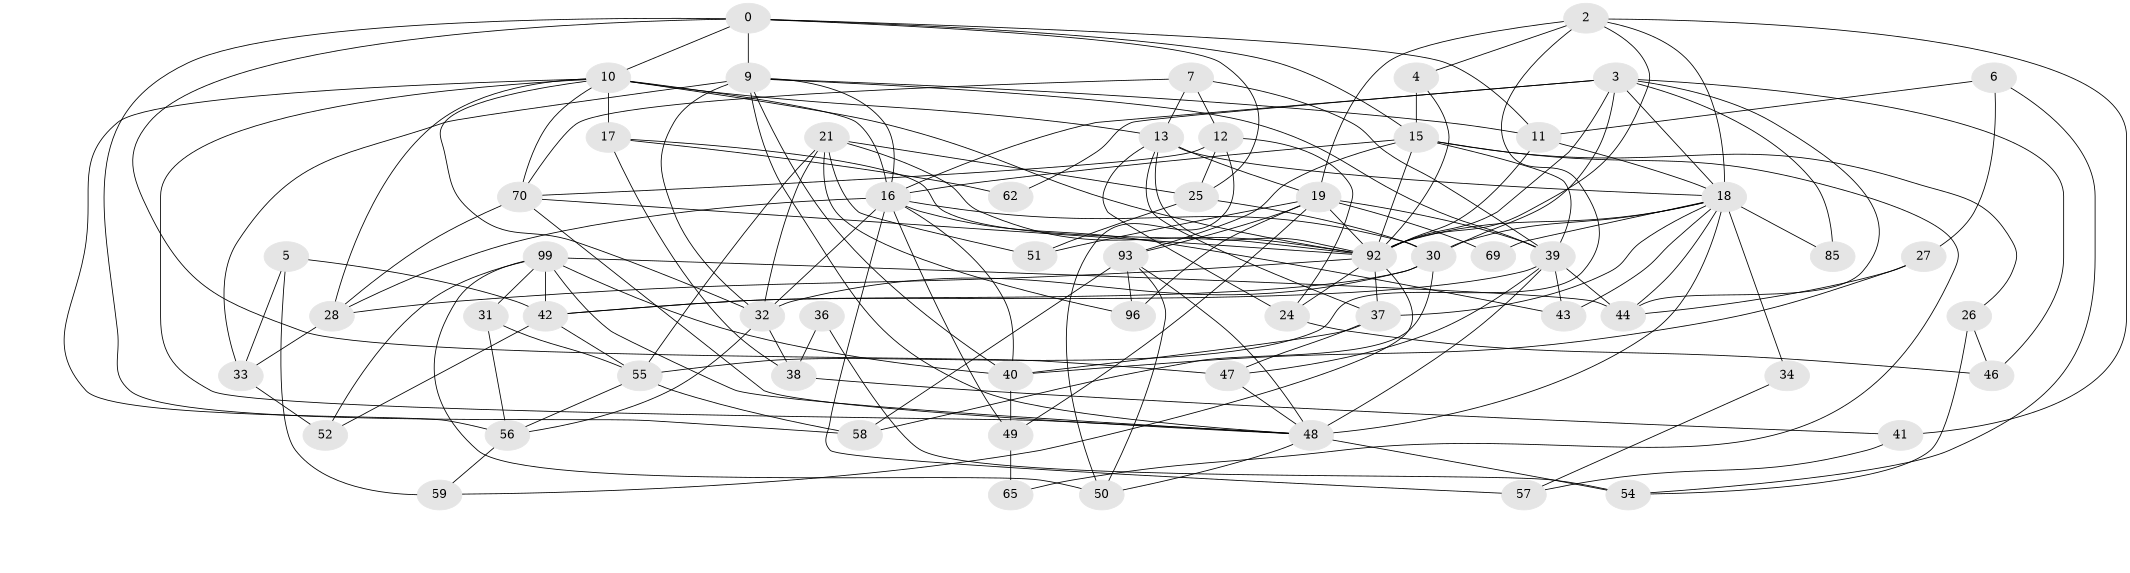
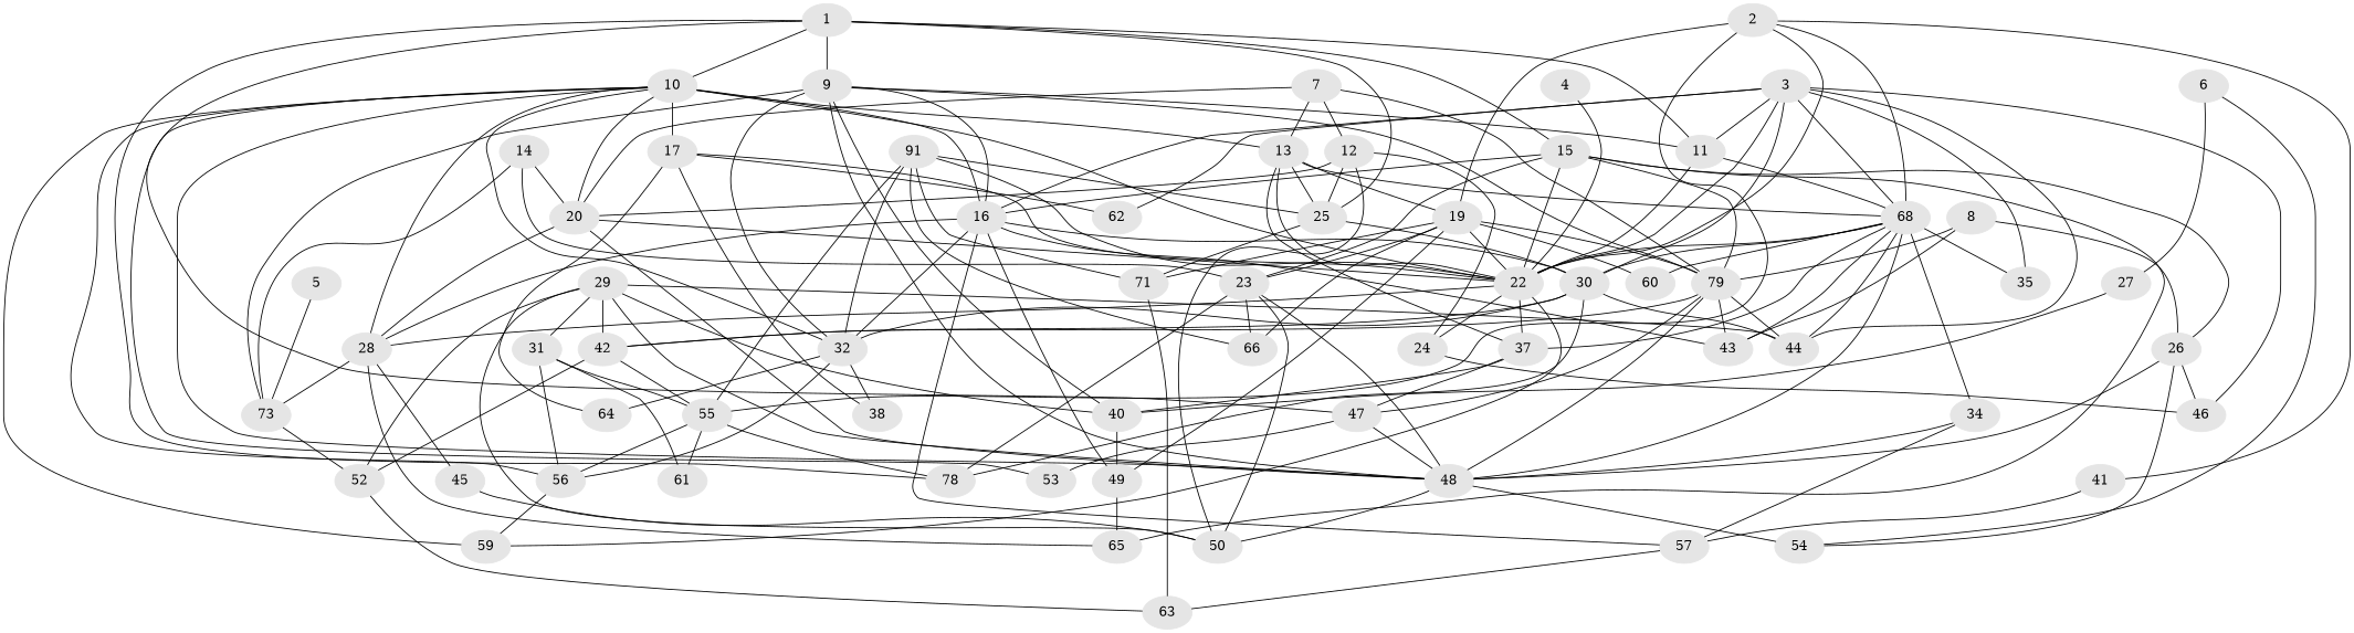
  graph {
    node [color=gray90 style=filled]
    edge [weight=1.0]
-   1 [label=0]
+   1
    9
    10
    11
    15
    25
    47
-   58
+   58 [label=78]
    16
-   33
-   39
+   33 [label=73]
+   39 [label=79]
    32
    40
    48
-   22 [label=92]
+   22
    13
-   20 [label=70]
+   20
    17
    28
+   53
    56
    59
-   18
+   18 [label=68]
    26
-   23 [label=93]
+   23
    65
    30
-   51
+   51 [label=71]
    2
    4
    19
    41
    55
-   35 [label=85]
+   35
    44
    43
    37
    34
-   60 [label=69]
+   60
    49
-   66 [label=96]
+   66
    24
    57
+   61
    3
    46
    62
    42
    5
    52
    6
    27
    54
    7
    12
    50
+   8
    38
-   21
-   29 [label=99]
+   64
+   45
+   63
+   14
+   21 [label=91]
+   29
    31
-   36
    1 -- 9
    1 -- 10
    1 -- 11
    1 -- 15
    1 -- 25
    1 -- 47
    1 -- 58
    9 -- 11
    9 -- 16
    9 -- 33
    9 -- 39
    9 -- 32
    9 -- 40
    9 -- 48
    10 -- 16 [weight=3.0]
    10 -- 32
    10 -- 48
    10 -- 22
    10 -- 13 [weight=2.0]
    10 -- 20
    10 -- 17 [weight=3.0]
    10 -- 28
+   10 -- 53
    10 -- 56
-   5 -- 59
+   10 -- 59
    11 -- 22
    11 -- 18
    15 -- 16
    15 -- 39
    15 -- 22
    15 -- 26
    15 -- 23
    15 -- 65
    25 -- 30
    25 -- 51
    47 -- 48
+   47 -- 53
    16 -- 32
-   16 -- 40
    16 -- 28
    16 -- 30
    16 -- 43
    16 -- 49
    16 -- 57
    33 -- 52
    39 -- 47
    39 -- 48
    39 -- 44 [weight=3.0]
    39 -- 43
    39 -- 42
    32 -- 56
    32 -- 38
+   32 -- 64
    40 -- 49
    48 -- 54
    48 -- 50
    22 -- 28
    22 -- 59
    22 -- 37
    22 -- 24
-   13 -- 24
+   13 -- 25
    13 -- 22
    13 -- 18 [weight=2.0]
    13 -- 19
    13 -- 37
    20 -- 48
    20 -- 22
    20 -- 28 [weight=2.0]
    17 -- 22
    17 -- 62
    17 -- 38
+   17 -- 64
    28 -- 33 [weight=2.0]
+   28 -- 65
+   28 -- 45
    56 -- 59
    18 -- 48 [weight=2.0]
    18 -- 22
    18 -- 30 [weight=3.0]
    18 -- 35
    18 -- 44
    18 -- 43
    18 -- 37
    18 -- 34
    18 -- 60
+   26 -- 48
    26 -- 46
    26 -- 54
    23 -- 58
    23 -- 48 [weight=2.0]
    23 -- 66
    23 -- 50
    30 -- 58
    30 -- 32
-   27 -- 44
+   30 -- 44
    30 -- 42
+   51 -- 63
    2 -- 22
    2 -- 18
-   2 -- 4
    2 -- 19 [weight=2.0]
    2 -- 41 [weight=2.0]
    2 -- 55
-   4 -- 15
    4 -- 22
    19 -- 39
    19 -- 22
    19 -- 23
    19 -- 51
    19 -- 60 [weight=2.0]
    19 -- 49
    19 -- 66
    41 -- 57
    55 -- 58
    55 -- 56
+   55 -- 61
    37 -- 47
    37 -- 40
+   34 -- 48
    34 -- 57
    49 -- 65
    24 -- 46
+   57 -- 63
    3 -- 16
    3 -- 22
    3 -- 18
    3 -- 30
    3 -- 35
    3 -- 44
    3 -- 46
    3 -- 62
    42 -- 55
    42 -- 52
    5 -- 33
-   5 -- 42
-   6 -- 11
+   52 -- 63
+   3 -- 11
    6 -- 27
    6 -- 54
    27 -- 40
    7 -- 39
    7 -- 13
    7 -- 20
    7 -- 12
    12 -- 25
    12 -- 20
    12 -- 24
    12 -- 50
-   38 -- 41
+   8 -- 39 [weight=2.0]
+   8 -- 26
+   8 -- 43
+   45 -- 50
+   14 -- 33
+   14 -- 20 [weight=2.0]
+   14 -- 23
    21 -- 25 [weight=3.0]
    21 -- 32
    21 -- 22
    21 -- 51
    21 -- 55
    21 -- 66
    29 -- 40
    29 -- 48 [weight=2.0]
    29 -- 44 [weight=2.0]
    29 -- 42
    29 -- 52
    29 -- 50
    29 -- 31
    31 -- 56
    31 -- 55
-   36 -- 54
-   36 -- 38
+   31 -- 61
  }
